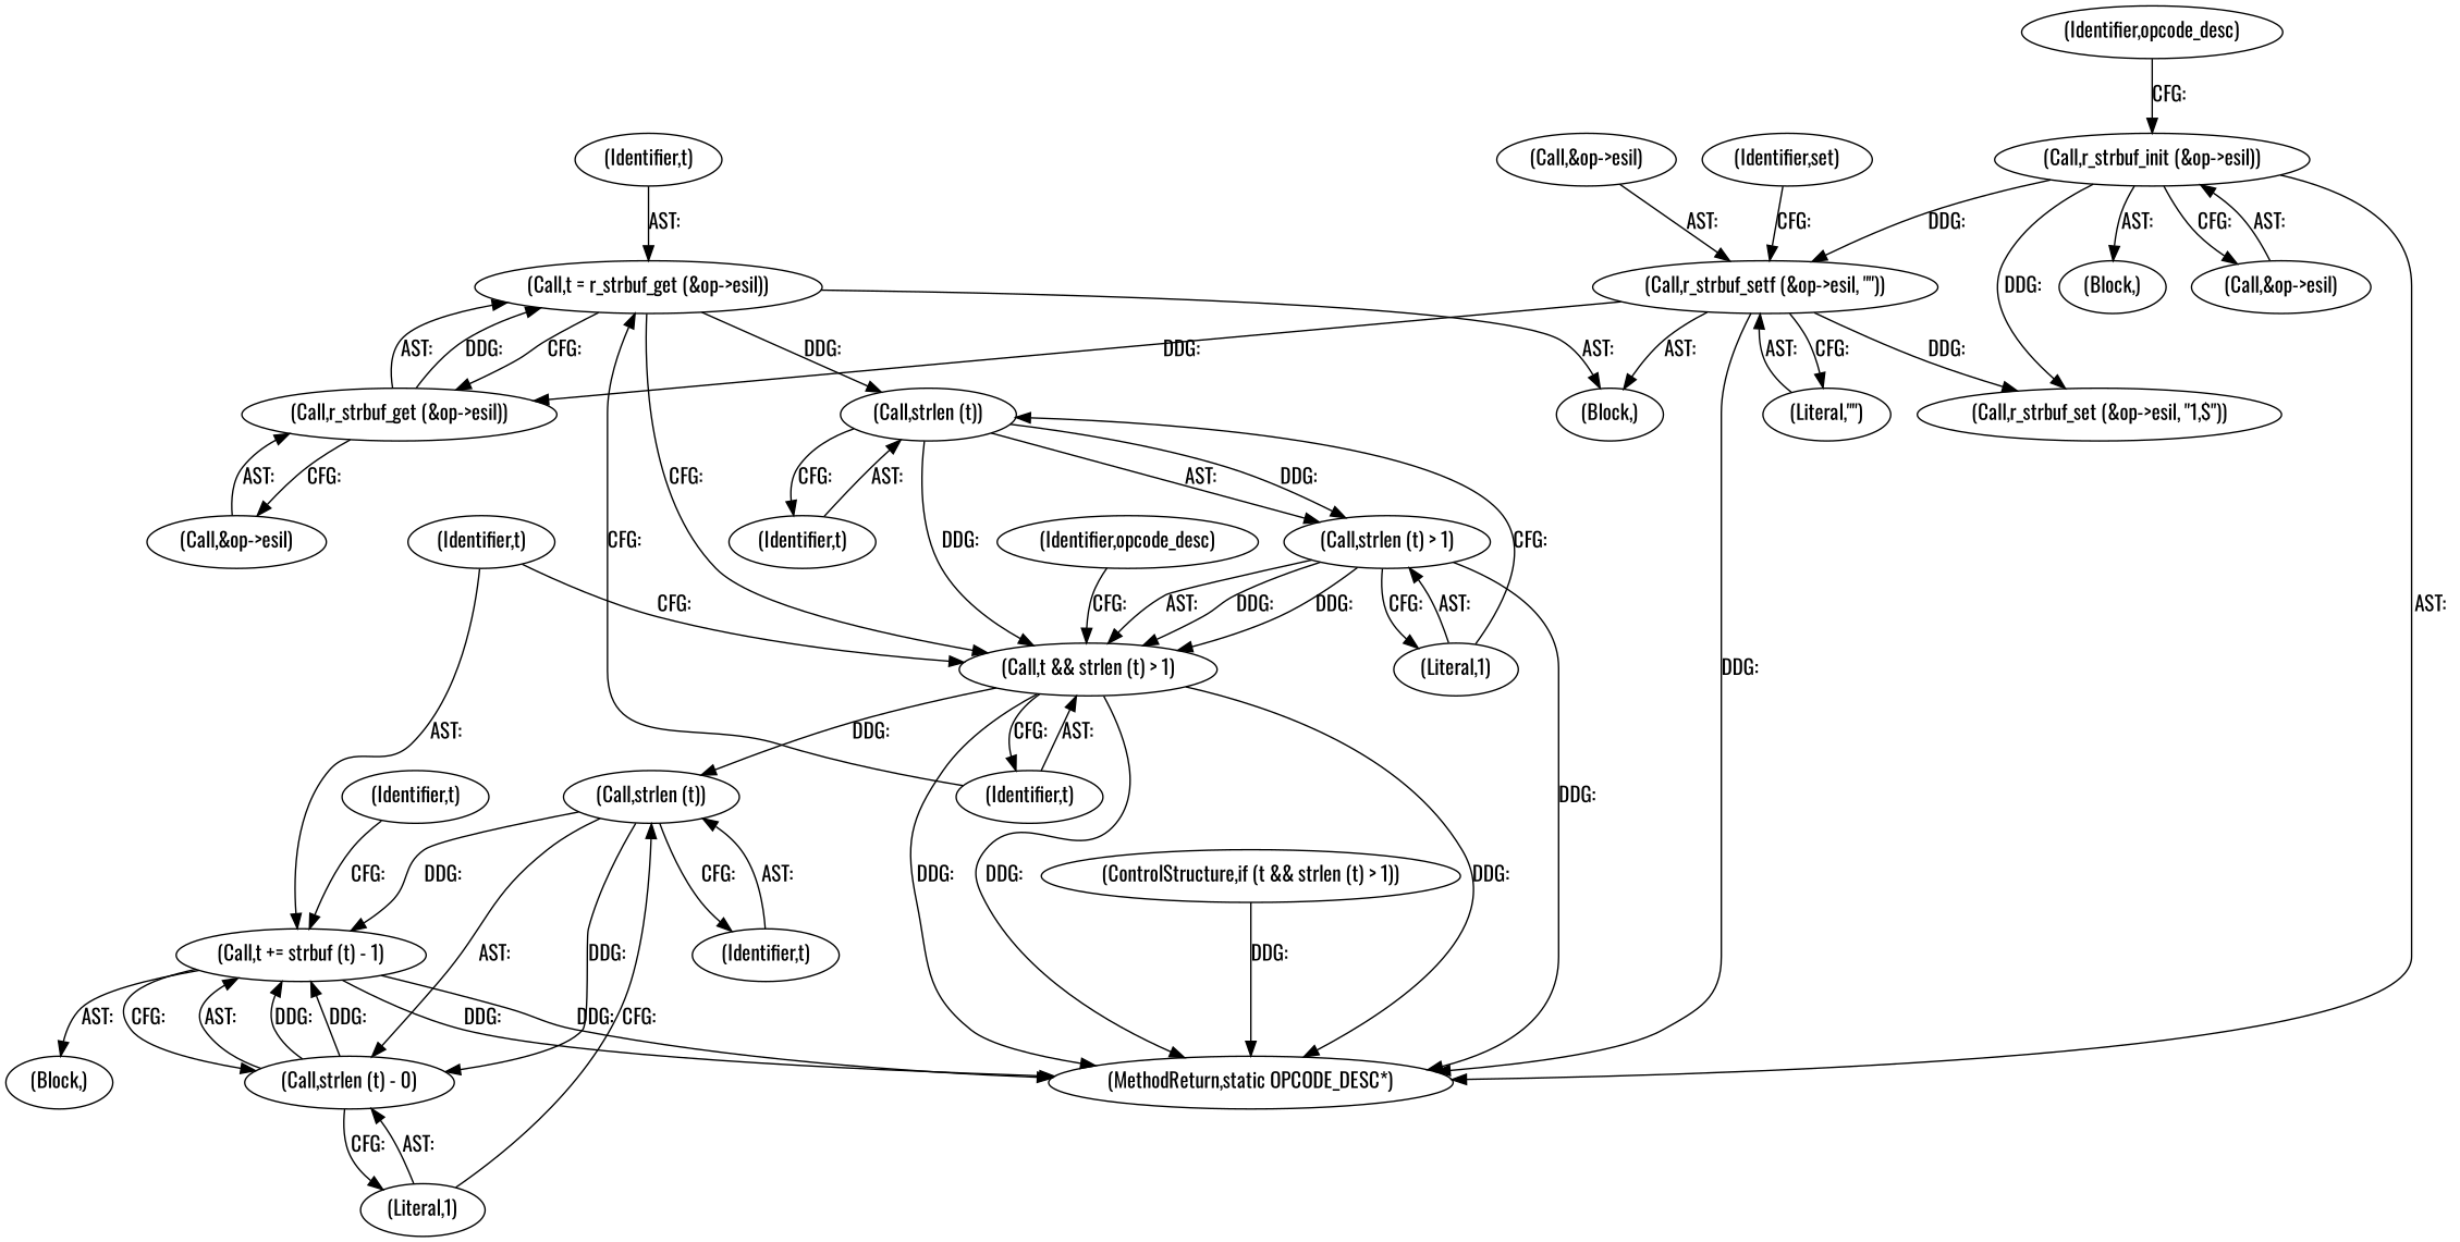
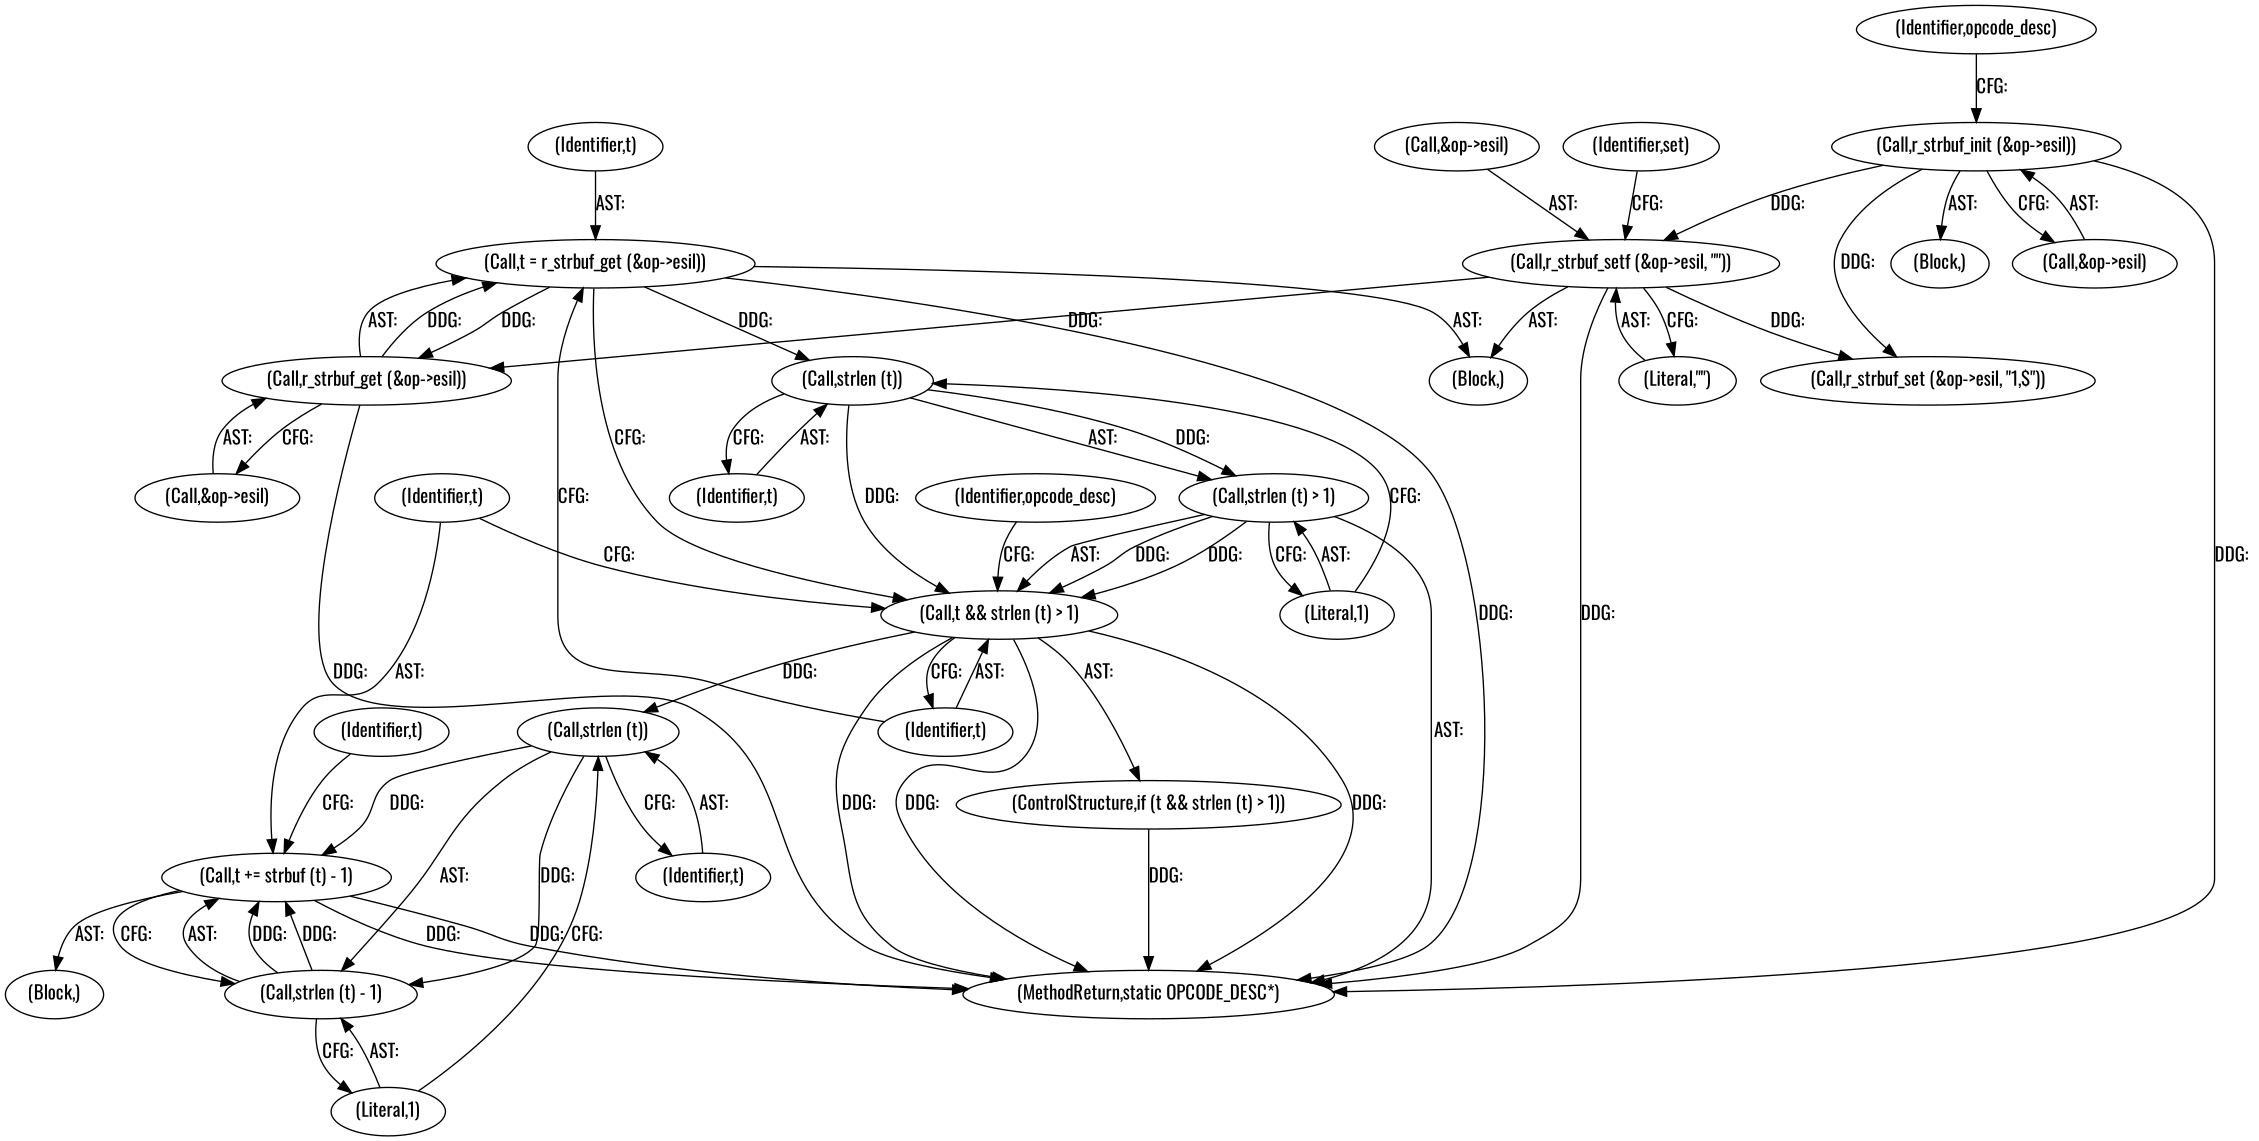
  digraph {
    fontname=Oswald
    node [fontname=Oswald]
    edge [fontname=Oswald]
    n1 [label="(Call,t = r_strbuf_get (&op->esil))"]
    n2 [label="(Call,r_strbuf_get (&op->esil))"]
    n3 [label="(Call,t && strlen (t) > 1)"]
    n4 [label="(Call,strlen (t))"]
    n5 [label="(Block,)"]
    n6 [label="(MethodReturn,static OPCODE_DESC*)"]
    n7 [label="(Call,&op->esil)"]
    n8 [label="(Call,strlen (t))"]
    n9 [label="(ControlStructure,if (t && strlen (t) > 1))"]
    n10 [label="(Identifier,t)"]
    n11 [label="(Call,strlen (t) > 1)"]
    n12 [label="(Identifier,t)"]
    n13 [label="(Call,r_strbuf_setf (&op->esil, \"\"))"]
    n14 [label="(Call,r_strbuf_set (&op->esil, \"1,$\"))"]
    n15 [label="(Literal,\"\")"]
    n16 [label="(Call,r_strbuf_init (&op->esil))"]
    n17 [label="(Call,&op->esil)"]
    n18 [label="(Block,)"]
    n19 [label="(Call,t += strbuf (t) - 1)"]
-   n20 [label="(Call,strlen (t) - 0)"]
+   n20 [label="(Call,strlen (t) - 1)"]
    n21 [label="(Identifier,t)"]
    n22 [label="(Literal,1)"]
    n23 [label="(Block,)"]
    n24 [label="(Literal,1)"]
    n25 [label="(Identifier,t)"]
    n26 [label="(Identifier,set)"]
    n27 [label="(Identifier,opcode_desc)"]
    n28 [label="(Identifier,t)"]
    n29 [label="(Identifier,opcode_desc)"]
    n30 [label="(Identifier,t)"]
    n31 [label="(Call,&op->esil)"]
-   n1 -> n2 [label="CFG: "]
+   n1 -> n2 [label="DDG: "]
    n1 -> n3 [label="CFG: "]
    n1 -> n4 [label="DDG: "]
    n1 -> n5 [label="AST: "]
+   n1 -> n6 [label="DDG: "]
    n2 -> n1 [label="AST: "]
    n2 -> n1 [label="DDG: "]
+   n2 -> n6 [label="DDG: "]
    n2 -> n7 [label="CFG: "]
    n3 -> n6 [label="DDG: "]
    n3 -> n6 [label="DDG: "]
    n3 -> n6 [label="DDG: "]
    n3 -> n8 [label="DDG: "]
+   n3 -> n9 [label="AST: "]
    n3 -> n10 [label="CFG: "]
    n4 -> n3 [label="DDG: "]
    n4 -> n11 [label="AST: "]
    n4 -> n11 [label="DDG: "]
    n4 -> n12 [label="CFG: "]
    n7 -> n2 [label="AST: "]
    n8 -> n19 [label="DDG: "]
    n8 -> n20 [label="AST: "]
    n8 -> n20 [label="DDG: "]
    n8 -> n21 [label="CFG: "]
    n9 -> n6 [label="DDG: "]
    n10 -> n1 [label="CFG: "]
    n10 -> n3 [label="AST: "]
    n11 -> n3 [label="AST: "]
    n11 -> n3 [label="DDG: "]
    n11 -> n3 [label="DDG: "]
-   n11 -> n6 [label="DDG: "]
+   n11 -> n6 [label="AST: "]
    n11 -> n22 [label="CFG: "]
    n12 -> n4 [label="AST: "]
    n13 -> n2 [label="DDG: "]
    n13 -> n5 [label="AST: "]
    n13 -> n6 [label="DDG: "]
    n13 -> n14 [label="DDG: "]
    n13 -> n15 [label="CFG: "]
    n15 -> n13 [label="AST: "]
-   n16 -> n6 [label="AST: "]
+   n16 -> n6 [label="DDG: "]
    n16 -> n13 [label="DDG: "]
    n16 -> n14 [label="DDG: "]
    n16 -> n17 [label="CFG: "]
    n16 -> n18 [label="AST: "]
    n17 -> n16 [label="AST: "]
    n19 -> n6 [label="DDG: "]
    n19 -> n6 [label="DDG: "]
    n19 -> n20 [label="CFG: "]
    n19 -> n23 [label="AST: "]
    n20 -> n19 [label="AST: "]
    n20 -> n19 [label="DDG: "]
    n20 -> n19 [label="DDG: "]
    n20 -> n24 [label="CFG: "]
    n21 -> n8 [label="AST: "]
    n22 -> n4 [label="CFG: "]
    n22 -> n11 [label="AST: "]
    n24 -> n8 [label="CFG: "]
    n24 -> n20 [label="AST: "]
    n25 -> n1 [label="AST: "]
    n26 -> n13 [label="CFG: "]
    n27 -> n16 [label="CFG: "]
    n28 -> n19 [label="CFG: "]
    n29 -> n3 [label="CFG: "]
    n30 -> n3 [label="CFG: "]
    n30 -> n19 [label="AST: "]
    n31 -> n13 [label="AST: "]
  }
